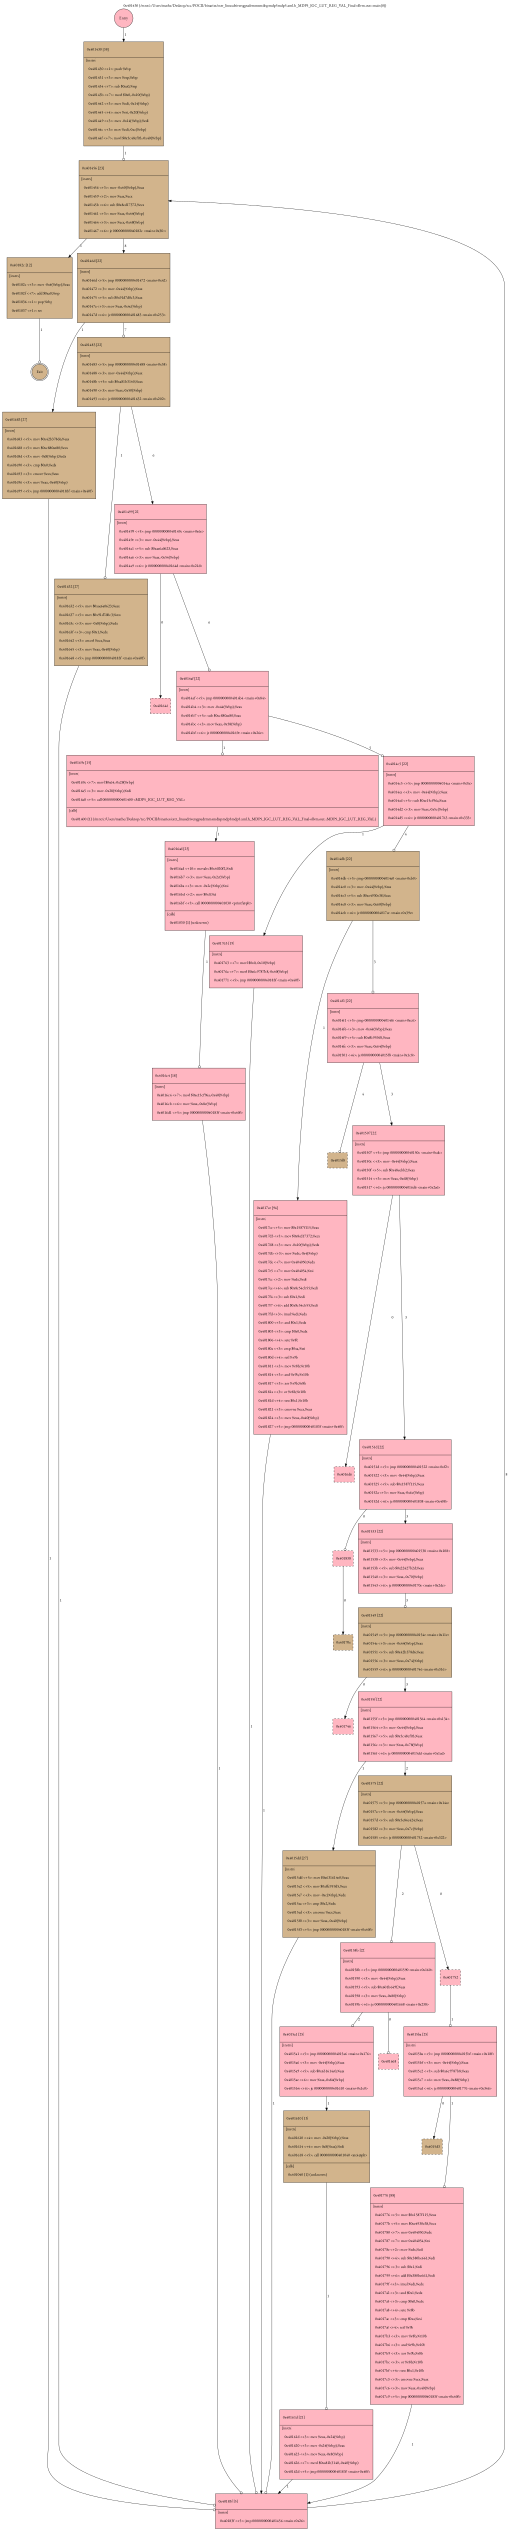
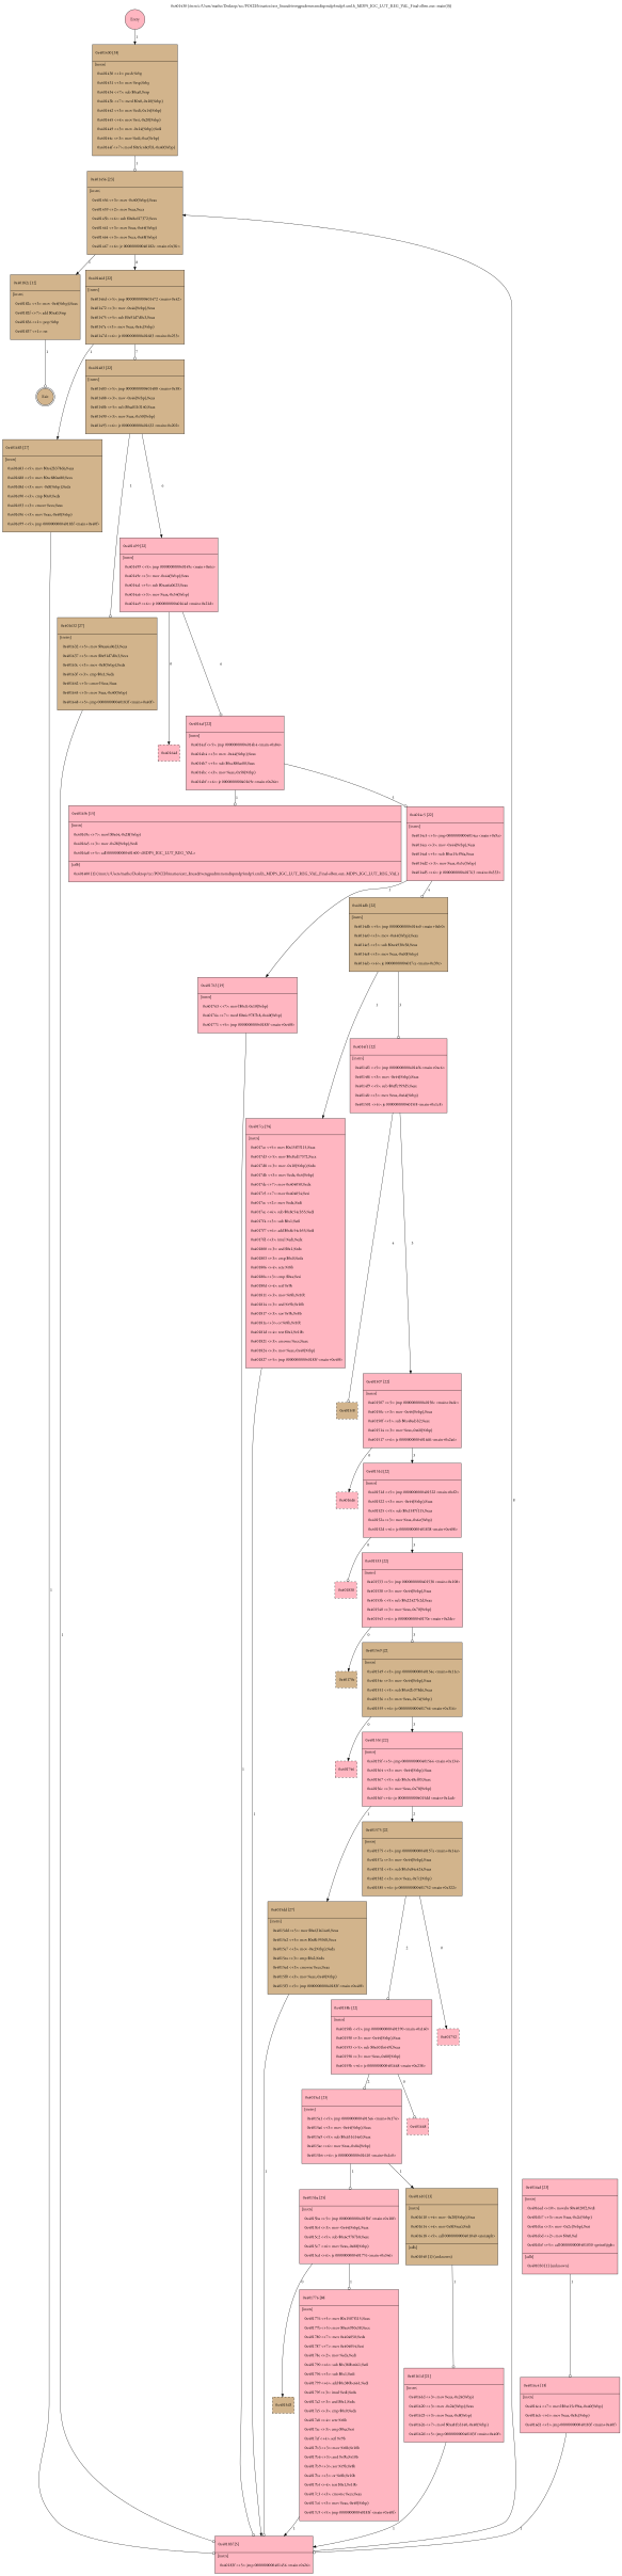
  digraph {
    fontname="EB Garamond"
    label="0x401430 (/mnt/c/Users/mathe/Desktop/tcc/POCII/binaries/extr_linuxdriversgpudrmmsmdispmdp5mdp5.xml.h_MDP5_IGC_LUT_REG_VAL_Final-ollvm.out::main(0))"
    labelloc=t
    node [fillcolor=lightpink fontname="EB Garamond" shape=record style=filled]
    edge [arrowhead=normal fontname="EB Garamond"]
    Entry [height=0.3 shape=circle width=0.3]
    n2 [fillcolor=tan label="{\n     0x401430 [38]\l\n     | [instrs]\l\n     &nbsp;&nbsp;0x401430 \<+1\>: push %rbp\l\n     &nbsp;&nbsp;0x401431 \<+3\>: mov %rsp,%rbp\l\n     &nbsp;&nbsp;0x401434 \<+7\>: sub $0xa0,%rsp\l\n     &nbsp;&nbsp;0x40143b \<+7\>: movl $0x0,-0x10(%rbp)\l\n     &nbsp;&nbsp;0x401442 \<+3\>: mov %edi,-0x14(%rbp)\l\n     &nbsp;&nbsp;0x401445 \<+4\>: mov %rsi,-0x20(%rbp)\l\n     &nbsp;&nbsp;0x401449 \<+3\>: mov -0x14(%rbp),%edi\l\n     &nbsp;&nbsp;0x40144c \<+3\>: mov %edi,-0xc(%rbp)\l\n     &nbsp;&nbsp;0x40144f \<+7\>: movl $0x5c48cf03,-0x40(%rbp)\l\n  }"]
    n3 [fillcolor=tan label="{\n     0x401456 [23]\l\n     | [instrs]\l\n     &nbsp;&nbsp;0x401456 \<+3\>: mov -0x40(%rbp),%eax\l\n     &nbsp;&nbsp;0x401459 \<+2\>: mov %eax,%ecx\l\n     &nbsp;&nbsp;0x40145b \<+6\>: sub $0x8cd17372,%ecx\l\n     &nbsp;&nbsp;0x401461 \<+3\>: mov %eax,-0x44(%rbp)\l\n     &nbsp;&nbsp;0x401464 \<+3\>: mov %ecx,-0x48(%rbp)\l\n     &nbsp;&nbsp;0x401467 \<+6\>: je 000000000040182c \<main+0x3fc\>\l\n  }"]
    n4 [fillcolor=tan label="{\n     0x40182c [12]\l\n     | [instrs]\l\n     &nbsp;&nbsp;0x40182c \<+3\>: mov -0x4(%rbp),%eax\l\n     &nbsp;&nbsp;0x40182f \<+7\>: add $0xa0,%rsp\l\n     &nbsp;&nbsp;0x401836 \<+1\>: pop %rbp\l\n     &nbsp;&nbsp;0x401837 \<+1\>: ret\l\n  }"]
    n5 [fillcolor=tan label="{\n     0x40146d [22]\l\n     | [instrs]\l\n     &nbsp;&nbsp;0x40146d \<+5\>: jmp 0000000000401472 \<main+0x42\>\l\n     &nbsp;&nbsp;0x401472 \<+3\>: mov -0x44(%rbp),%eax\l\n     &nbsp;&nbsp;0x401475 \<+5\>: sub $0x91d7d0c3,%eax\l\n     &nbsp;&nbsp;0x40147a \<+3\>: mov %eax,-0x4c(%rbp)\l\n     &nbsp;&nbsp;0x40147d \<+6\>: je 0000000000401683 \<main+0x253\>\l\n  }"]
    Exit [fillcolor=tan height=0.3 peripheries=2 shape=circle width=0.3]
    n7 [fillcolor=tan label="{\n     0x401683 [27]\l\n     | [instrs]\l\n     &nbsp;&nbsp;0x401683 \<+5\>: mov $0x42b378d6,%eax\l\n     &nbsp;&nbsp;0x401688 \<+5\>: mov $0xc880ae80,%ecx\l\n     &nbsp;&nbsp;0x40168d \<+3\>: mov -0x8(%rbp),%edx\l\n     &nbsp;&nbsp;0x401690 \<+3\>: cmp $0x0,%edx\l\n     &nbsp;&nbsp;0x401693 \<+3\>: cmove %ecx,%eax\l\n     &nbsp;&nbsp;0x401696 \<+3\>: mov %eax,-0x40(%rbp)\l\n     &nbsp;&nbsp;0x401699 \<+5\>: jmp 000000000040183f \<main+0x40f\>\l\n  }"]
    n8 [fillcolor=tan label="{\n     0x401483 [22]\l\n     | [instrs]\l\n     &nbsp;&nbsp;0x401483 \<+5\>: jmp 0000000000401488 \<main+0x58\>\l\n     &nbsp;&nbsp;0x401488 \<+3\>: mov -0x44(%rbp),%eax\l\n     &nbsp;&nbsp;0x40148b \<+5\>: sub $0xa81b3140,%eax\l\n     &nbsp;&nbsp;0x401490 \<+3\>: mov %eax,-0x50(%rbp)\l\n     &nbsp;&nbsp;0x401493 \<+6\>: je 0000000000401632 \<main+0x202\>\l\n  }"]
    n9 [label="{\n     0x40183f [5]\l\n     | [instrs]\l\n     &nbsp;&nbsp;0x40183f \<+5\>: jmp 0000000000401456 \<main+0x26\>\l\n  }"]
    n10 [fillcolor=tan label="{\n     0x401632 [27]\l\n     | [instrs]\l\n     &nbsp;&nbsp;0x401632 \<+5\>: mov $0xae6a0623,%eax\l\n     &nbsp;&nbsp;0x401637 \<+5\>: mov $0x91d7d0c3,%ecx\l\n     &nbsp;&nbsp;0x40163c \<+3\>: mov -0x8(%rbp),%edx\l\n     &nbsp;&nbsp;0x40163f \<+3\>: cmp $0x1,%edx\l\n     &nbsp;&nbsp;0x401642 \<+3\>: cmovl %ecx,%eax\l\n     &nbsp;&nbsp;0x401645 \<+3\>: mov %eax,-0x40(%rbp)\l\n     &nbsp;&nbsp;0x401648 \<+5\>: jmp 000000000040183f \<main+0x40f\>\l\n  }"]
    n11 [label="{\n     0x401499 [22]\l\n     | [instrs]\l\n     &nbsp;&nbsp;0x401499 \<+5\>: jmp 000000000040149e \<main+0x6e\>\l\n     &nbsp;&nbsp;0x40149e \<+3\>: mov -0x44(%rbp),%eax\l\n     &nbsp;&nbsp;0x4014a1 \<+5\>: sub $0xae6a0623,%eax\l\n     &nbsp;&nbsp;0x4014a6 \<+3\>: mov %eax,-0x54(%rbp)\l\n     &nbsp;&nbsp;0x4014a9 \<+6\>: je 000000000040164d \<main+0x21d\>\l\n  }"]
    n12 [label="{\n     0x40164d\l\n  }" style="dashed,filled"]
    n13 [label="{\n     0x4014af [22]\l\n     | [instrs]\l\n     &nbsp;&nbsp;0x4014af \<+5\>: jmp 00000000004014b4 \<main+0x84\>\l\n     &nbsp;&nbsp;0x4014b4 \<+3\>: mov -0x44(%rbp),%eax\l\n     &nbsp;&nbsp;0x4014b7 \<+5\>: sub $0xc880ae80,%eax\l\n     &nbsp;&nbsp;0x4014bc \<+3\>: mov %eax,-0x58(%rbp)\l\n     &nbsp;&nbsp;0x4014bf \<+6\>: je 000000000040169e \<main+0x26e\>\l\n  }"]
    n14 [fillcolor=tan label="{\n     0x4015d3\l\n  }" style="dashed,filled"]
    n15 [label="{\n     0x40169e [15]\l\n     | [instrs]\l\n     &nbsp;&nbsp;0x40169e \<+7\>: movl $0x64,-0x28(%rbp)\l\n     &nbsp;&nbsp;0x4016a5 \<+3\>: mov -0x28(%rbp),%edi\l\n     &nbsp;&nbsp;0x4016a8 \<+5\>: call 0000000000401400 \<MDP5_IGC_LUT_REG_VAL\>\l\n     | [calls]\l\n     &nbsp;&nbsp;0x401400 \{1\} (/mnt/c/Users/mathe/Desktop/tcc/POCII/binaries/extr_linuxdriversgpudrmmsmdispmdp5mdp5.xml.h_MDP5_IGC_LUT_REG_VAL_Final-ollvm.out::MDP5_IGC_LUT_REG_VAL)\l\n  }"]
    n16 [label="{\n     0x4014c5 [22]\l\n     | [instrs]\l\n     &nbsp;&nbsp;0x4014c5 \<+5\>: jmp 00000000004014ca \<main+0x9a\>\l\n     &nbsp;&nbsp;0x4014ca \<+3\>: mov -0x44(%rbp),%eax\l\n     &nbsp;&nbsp;0x4014cd \<+5\>: sub $0xe15cf96a,%eax\l\n     &nbsp;&nbsp;0x4014d2 \<+3\>: mov %eax,-0x5c(%rbp)\l\n     &nbsp;&nbsp;0x4014d5 \<+6\>: je 0000000000401763 \<main+0x333\>\l\n  }"]
    n17 [label="{\n     0x401776 [88]\l\n     | [instrs]\l\n     &nbsp;&nbsp;0x401776 \<+5\>: mov $0x1587f115,%eax\l\n     &nbsp;&nbsp;0x40177b \<+5\>: mov $0xe4930e38,%ecx\l\n     &nbsp;&nbsp;0x401780 \<+7\>: mov 0x404050,%edx\l\n     &nbsp;&nbsp;0x401787 \<+7\>: mov 0x404054,%esi\l\n     &nbsp;&nbsp;0x40178e \<+2\>: mov %edx,%edi\l\n     &nbsp;&nbsp;0x401790 \<+6\>: sub $0x380be661,%edi\l\n     &nbsp;&nbsp;0x401796 \<+3\>: sub $0x1,%edi\l\n     &nbsp;&nbsp;0x401799 \<+6\>: add $0x380be661,%edi\l\n     &nbsp;&nbsp;0x40179f \<+3\>: imul %edi,%edx\l\n     &nbsp;&nbsp;0x4017a2 \<+3\>: and $0x1,%edx\l\n     &nbsp;&nbsp;0x4017a5 \<+3\>: cmp $0x0,%edx\l\n     &nbsp;&nbsp;0x4017a8 \<+4\>: sete %r8b\l\n     &nbsp;&nbsp;0x4017ac \<+3\>: cmp $0xa,%esi\l\n     &nbsp;&nbsp;0x4017af \<+4\>: setl %r9b\l\n     &nbsp;&nbsp;0x4017b3 \<+3\>: mov %r8b,%r10b\l\n     &nbsp;&nbsp;0x4017b6 \<+3\>: and %r9b,%r10b\l\n     &nbsp;&nbsp;0x4017b9 \<+3\>: xor %r9b,%r8b\l\n     &nbsp;&nbsp;0x4017bc \<+3\>: or %r8b,%r10b\l\n     &nbsp;&nbsp;0x4017bf \<+4\>: test $0x1,%r10b\l\n     &nbsp;&nbsp;0x4017c3 \<+3\>: cmovne %ecx,%eax\l\n     &nbsp;&nbsp;0x4017c6 \<+3\>: mov %eax,-0x40(%rbp)\l\n     &nbsp;&nbsp;0x4017c9 \<+5\>: jmp 000000000040183f \<main+0x40f\>\l\n  }"]
    n18 [label="{\n     0x4016ad [23]\l\n     | [instrs]\l\n     &nbsp;&nbsp;0x4016ad \<+10\>: movabs $0x4020f2,%rdi\l\n     &nbsp;&nbsp;0x4016b7 \<+3\>: mov %eax,-0x2c(%rbp)\l\n     &nbsp;&nbsp;0x4016ba \<+3\>: mov -0x2c(%rbp),%esi\l\n     &nbsp;&nbsp;0x4016bd \<+2\>: mov $0x0,%al\l\n     &nbsp;&nbsp;0x4016bf \<+5\>: call 0000000000401030 \<printf@plt\>\l\n     | [calls]\l\n     &nbsp;&nbsp;0x401030 \{1\} (unknown)\l\n  }"]
    n19 [label="{\n     0x401763 [19]\l\n     | [instrs]\l\n     &nbsp;&nbsp;0x401763 \<+7\>: movl $0x0,-0x10(%rbp)\l\n     &nbsp;&nbsp;0x40176a \<+7\>: movl $0x6c9787b8,-0x40(%rbp)\l\n     &nbsp;&nbsp;0x401771 \<+5\>: jmp 000000000040183f \<main+0x40f\>\l\n  }"]
    n20 [fillcolor=tan label="{\n     0x4014db [22]\l\n     | [instrs]\l\n     &nbsp;&nbsp;0x4014db \<+5\>: jmp 00000000004014e0 \<main+0xb0\>\l\n     &nbsp;&nbsp;0x4014e0 \<+3\>: mov -0x44(%rbp),%eax\l\n     &nbsp;&nbsp;0x4014e3 \<+5\>: sub $0xe4930e38,%eax\l\n     &nbsp;&nbsp;0x4014e8 \<+3\>: mov %eax,-0x60(%rbp)\l\n     &nbsp;&nbsp;0x4014eb \<+6\>: je 00000000004017ce \<main+0x39e\>\l\n  }"]
    n21 [label="{\n     0x4016c4 [18]\l\n     | [instrs]\l\n     &nbsp;&nbsp;0x4016c4 \<+7\>: movl $0xe15cf96a,-0x40(%rbp)\l\n     &nbsp;&nbsp;0x4016cb \<+6\>: mov %eax,-0x8c(%rbp)\l\n     &nbsp;&nbsp;0x4016d1 \<+5\>: jmp 000000000040183f \<main+0x40f\>\l\n  }"]
    n22 [label="{\n     0x4017ce [94]\l\n     | [instrs]\l\n     &nbsp;&nbsp;0x4017ce \<+5\>: mov $0x1587f115,%eax\l\n     &nbsp;&nbsp;0x4017d3 \<+5\>: mov $0x8cd17372,%ecx\l\n     &nbsp;&nbsp;0x4017d8 \<+3\>: mov -0x10(%rbp),%edx\l\n     &nbsp;&nbsp;0x4017db \<+3\>: mov %edx,-0x4(%rbp)\l\n     &nbsp;&nbsp;0x4017de \<+7\>: mov 0x404050,%edx\l\n     &nbsp;&nbsp;0x4017e5 \<+7\>: mov 0x404054,%esi\l\n     &nbsp;&nbsp;0x4017ec \<+2\>: mov %edx,%edi\l\n     &nbsp;&nbsp;0x4017ee \<+6\>: sub $0x8c54cb55,%edi\l\n     &nbsp;&nbsp;0x4017f4 \<+3\>: sub $0x1,%edi\l\n     &nbsp;&nbsp;0x4017f7 \<+6\>: add $0x8c54cb55,%edi\l\n     &nbsp;&nbsp;0x4017fd \<+3\>: imul %edi,%edx\l\n     &nbsp;&nbsp;0x401800 \<+3\>: and $0x1,%edx\l\n     &nbsp;&nbsp;0x401803 \<+3\>: cmp $0x0,%edx\l\n     &nbsp;&nbsp;0x401806 \<+4\>: sete %r8b\l\n     &nbsp;&nbsp;0x40180a \<+3\>: cmp $0xa,%esi\l\n     &nbsp;&nbsp;0x40180d \<+4\>: setl %r9b\l\n     &nbsp;&nbsp;0x401811 \<+3\>: mov %r8b,%r10b\l\n     &nbsp;&nbsp;0x401814 \<+3\>: and %r9b,%r10b\l\n     &nbsp;&nbsp;0x401817 \<+3\>: xor %r9b,%r8b\l\n     &nbsp;&nbsp;0x40181a \<+3\>: or %r8b,%r10b\l\n     &nbsp;&nbsp;0x40181d \<+4\>: test $0x1,%r10b\l\n     &nbsp;&nbsp;0x401821 \<+3\>: cmovne %ecx,%eax\l\n     &nbsp;&nbsp;0x401824 \<+3\>: mov %eax,-0x40(%rbp)\l\n     &nbsp;&nbsp;0x401827 \<+5\>: jmp 000000000040183f \<main+0x40f\>\l\n  }"]
    n23 [label="{\n     0x4014f1 [22]\l\n     | [instrs]\l\n     &nbsp;&nbsp;0x4014f1 \<+5\>: jmp 00000000004014f6 \<main+0xc6\>\l\n     &nbsp;&nbsp;0x4014f6 \<+3\>: mov -0x44(%rbp),%eax\l\n     &nbsp;&nbsp;0x4014f9 \<+5\>: sub $0xffc959d5,%eax\l\n     &nbsp;&nbsp;0x4014fe \<+3\>: mov %eax,-0x64(%rbp)\l\n     &nbsp;&nbsp;0x401501 \<+6\>: je 00000000004015f8 \<main+0x1c8\>\l\n  }"]
    n24 [fillcolor=tan label="{\n     0x4015f8\l\n  }" style="dashed,filled"]
    n25 [label="{\n     0x401507 [22]\l\n     | [instrs]\l\n     &nbsp;&nbsp;0x401507 \<+5\>: jmp 000000000040150c \<main+0xdc\>\l\n     &nbsp;&nbsp;0x40150c \<+3\>: mov -0x44(%rbp),%eax\l\n     &nbsp;&nbsp;0x40150f \<+5\>: sub $0x48eebb2,%eax\l\n     &nbsp;&nbsp;0x401514 \<+3\>: mov %eax,-0x68(%rbp)\l\n     &nbsp;&nbsp;0x401517 \<+6\>: je 00000000004016d6 \<main+0x2a6\>\l\n  }"]
    n26 [label="{\n     0x40161d [21]\l\n     | [instrs]\l\n     &nbsp;&nbsp;0x40161d \<+3\>: mov %eax,-0x24(%rbp)\l\n     &nbsp;&nbsp;0x401620 \<+3\>: mov -0x24(%rbp),%eax\l\n     &nbsp;&nbsp;0x401623 \<+3\>: mov %eax,-0x8(%rbp)\l\n     &nbsp;&nbsp;0x401626 \<+7\>: movl $0xa81b3140,-0x40(%rbp)\l\n     &nbsp;&nbsp;0x40162d \<+5\>: jmp 000000000040183f \<main+0x40f\>\l\n  }"]
    n27 [label="{\n     0x4016d6\l\n  }" style="dashed,filled"]
    n28 [label="{\n     0x40151d [22]\l\n     | [instrs]\l\n     &nbsp;&nbsp;0x40151d \<+5\>: jmp 0000000000401522 \<main+0xf2\>\l\n     &nbsp;&nbsp;0x401522 \<+3\>: mov -0x44(%rbp),%eax\l\n     &nbsp;&nbsp;0x401525 \<+5\>: sub $0x1587f115,%eax\l\n     &nbsp;&nbsp;0x40152a \<+3\>: mov %eax,-0x6c(%rbp)\l\n     &nbsp;&nbsp;0x40152d \<+6\>: je 0000000000401838 \<main+0x408\>\l\n  }"]
    n29 [label="{\n     0x4015ba [25]\l\n     | [instrs]\l\n     &nbsp;&nbsp;0x4015ba \<+5\>: jmp 00000000004015bf \<main+0x18f\>\l\n     &nbsp;&nbsp;0x4015bf \<+3\>: mov -0x44(%rbp),%eax\l\n     &nbsp;&nbsp;0x4015c2 \<+5\>: sub $0x6c9787b8,%eax\l\n     &nbsp;&nbsp;0x4015c7 \<+6\>: mov %eax,-0x88(%rbp)\l\n     &nbsp;&nbsp;0x4015cd \<+6\>: je 0000000000401776 \<main+0x346\>\l\n  }"]
    n30 [label="{\n     0x401838\l\n  }" style="dashed,filled"]
    n31 [label="{\n     0x401533 [22]\l\n     | [instrs]\l\n     &nbsp;&nbsp;0x401533 \<+5\>: jmp 0000000000401538 \<main+0x108\>\l\n     &nbsp;&nbsp;0x401538 \<+3\>: mov -0x44(%rbp),%eax\l\n     &nbsp;&nbsp;0x40153b \<+5\>: sub $0x22427b2d,%eax\l\n     &nbsp;&nbsp;0x401540 \<+3\>: mov %eax,-0x70(%rbp)\l\n     &nbsp;&nbsp;0x401543 \<+6\>: je 000000000040170e \<main+0x2de\>\l\n  }"]
    n32 [fillcolor=tan label="{\n     0x401610 [13]\l\n     | [instrs]\l\n     &nbsp;&nbsp;0x401610 \<+4\>: mov -0x20(%rbp),%rax\l\n     &nbsp;&nbsp;0x401614 \<+4\>: mov 0x8(%rax),%rdi\l\n     &nbsp;&nbsp;0x401618 \<+5\>: call 0000000000401040 \<atoi@plt\>\l\n     | [calls]\l\n     &nbsp;&nbsp;0x401040 \{1\} (unknown)\l\n  }"]
    n33 [fillcolor=tan label="{\n     0x40170e\l\n  }" style="dashed,filled"]
    n34 [fillcolor=tan label="{\n     0x401549 [22]\l\n     | [instrs]\l\n     &nbsp;&nbsp;0x401549 \<+5\>: jmp 000000000040154e \<main+0x11e\>\l\n     &nbsp;&nbsp;0x40154e \<+3\>: mov -0x44(%rbp),%eax\l\n     &nbsp;&nbsp;0x401551 \<+5\>: sub $0x42b378d6,%eax\l\n     &nbsp;&nbsp;0x401556 \<+3\>: mov %eax,-0x74(%rbp)\l\n     &nbsp;&nbsp;0x401559 \<+6\>: je 0000000000401746 \<main+0x316\>\l\n  }"]
    n35 [label="{\n     0x4015a1 [25]\l\n     | [instrs]\l\n     &nbsp;&nbsp;0x4015a1 \<+5\>: jmp 00000000004015a6 \<main+0x176\>\l\n     &nbsp;&nbsp;0x4015a6 \<+3\>: mov -0x44(%rbp),%eax\l\n     &nbsp;&nbsp;0x4015a9 \<+5\>: sub $0x631614e0,%eax\l\n     &nbsp;&nbsp;0x4015ae \<+6\>: mov %eax,-0x84(%rbp)\l\n     &nbsp;&nbsp;0x4015b4 \<+6\>: je 0000000000401610 \<main+0x1e0\>\l\n  }"]
    n36 [label="{\n     0x401746\l\n  }" style="dashed,filled"]
    n37 [label="{\n     0x40155f [22]\l\n     | [instrs]\l\n     &nbsp;&nbsp;0x40155f \<+5\>: jmp 0000000000401564 \<main+0x134\>\l\n     &nbsp;&nbsp;0x401564 \<+3\>: mov -0x44(%rbp),%eax\l\n     &nbsp;&nbsp;0x401567 \<+5\>: sub $0x5c48cf03,%eax\l\n     &nbsp;&nbsp;0x40156c \<+3\>: mov %eax,-0x78(%rbp)\l\n     &nbsp;&nbsp;0x40156f \<+6\>: je 00000000004015dd \<main+0x1ad\>\l\n  }"]
    n38 [label="{\n     0x401668\l\n  }" style="dashed,filled"]
    n39 [fillcolor=tan label="{\n     0x4015dd [27]\l\n     | [instrs]\l\n     &nbsp;&nbsp;0x4015dd \<+5\>: mov $0x631614e0,%eax\l\n     &nbsp;&nbsp;0x4015e2 \<+5\>: mov $0xffc959d5,%ecx\l\n     &nbsp;&nbsp;0x4015e7 \<+3\>: mov -0xc(%rbp),%edx\l\n     &nbsp;&nbsp;0x4015ea \<+3\>: cmp $0x2,%edx\l\n     &nbsp;&nbsp;0x4015ed \<+3\>: cmovne %ecx,%eax\l\n     &nbsp;&nbsp;0x4015f0 \<+3\>: mov %eax,-0x40(%rbp)\l\n     &nbsp;&nbsp;0x4015f3 \<+5\>: jmp 000000000040183f \<main+0x40f\>\l\n  }"]
    n40 [fillcolor=tan label="{\n     0x401575 [22]\l\n     | [instrs]\l\n     &nbsp;&nbsp;0x401575 \<+5\>: jmp 000000000040157a \<main+0x14a\>\l\n     &nbsp;&nbsp;0x40157a \<+3\>: mov -0x44(%rbp),%eax\l\n     &nbsp;&nbsp;0x40157d \<+5\>: sub $0x5e84c424,%eax\l\n     &nbsp;&nbsp;0x401582 \<+3\>: mov %eax,-0x7c(%rbp)\l\n     &nbsp;&nbsp;0x401585 \<+6\>: je 0000000000401752 \<main+0x322\>\l\n  }"]
    n41 [label="{\n     0x40158b [22]\l\n     | [instrs]\l\n     &nbsp;&nbsp;0x40158b \<+5\>: jmp 0000000000401590 \<main+0x160\>\l\n     &nbsp;&nbsp;0x401590 \<+3\>: mov -0x44(%rbp),%eax\l\n     &nbsp;&nbsp;0x401593 \<+5\>: sub $0x601b649f,%eax\l\n     &nbsp;&nbsp;0x401598 \<+3\>: mov %eax,-0x80(%rbp)\l\n     &nbsp;&nbsp;0x40159b \<+6\>: je 0000000000401668 \<main+0x238\>\l\n  }"]
    n42 [label="{\n     0x401752\l\n  }" style="dashed,filled"]
    Entry -> n2 [label=" 1"]
    n2 -> n3 [arrowhead=odot label=" 1"]
    n3 -> n4 [label=" 1"]
    n3 -> n5 [label=" 8"]
    n4 -> Exit [arrowhead=odot label=" 1"]
    n5 -> n7 [label=" 1"]
    n5 -> n8 [arrowhead=odot label=" 7"]
    n7 -> n9 [arrowhead=odot label=" 1"]
    n8 -> n10 [arrowhead=odot label=" 1"]
    n8 -> n11 [label=" 6"]
    n9 -> n3 [label=" 8"]
    n10 -> n9 [arrowhead=odot label=" 1"]
    n11 -> n12 [label=" 0"]
    n11 -> n13 [arrowhead=odot label=" 6"]
    n13 -> n15 [arrowhead=odot label=" 1"]
    n13 -> n16 [arrowhead=odot label=" 5"]
-   n15 -> n18 [label=" 1"]
    n16 -> n19 [label=" 1"]
    n16 -> n20 [arrowhead=odot label=" 4"]
    n17 -> n9 [label=" 1"]
    n18 -> n21 [arrowhead=odot label=" 1"]
    n19 -> n9 [arrowhead=odot label=" 1"]
    n20 -> n22 [label=" 1"]
    n20 -> n23 [arrowhead=odot label=" 3"]
    n21 -> n9 [arrowhead=odot label=" 1"]
    n22 -> n9 [label=" 1"]
    n23 -> n24 [arrowhead=odot label=" 4"]
    n23 -> n25 [label=" 3"]
    n25 -> n27 [label=" 0"]
    n25 -> n28 [label=" 3"]
    n26 -> n9 [label=" 1"]
    n28 -> n30 [arrowhead=odot label=" 0"]
    n28 -> n31 [label=" 3"]
    n29 -> n14 [label=" 0"]
    n29 -> n17 [arrowhead=odot label=" 1"]
-   n30 -> n33 [label=" 0"]
+   n31 -> n33 [label=" 0"]
    n31 -> n34 [arrowhead=odot label=" 3"]
    n32 -> n26 [arrowhead=odot label=" 1"]
    n34 -> n36 [label=" 0"]
    n34 -> n37 [label=" 3"]
-   n42 -> n29 [arrowhead=odot label=" 1"]
+   n35 -> n29 [arrowhead=odot label=" 1"]
    n35 -> n32 [label=" 1"]
    n37 -> n39 [label=" 1"]
    n37 -> n40 [label=" 2"]
    n39 -> n9 [arrowhead=odot label=" 1"]
    n40 -> n41 [arrowhead=odot label=" 2"]
    n40 -> n42 [label=" 0"]
    n41 -> n35 [arrowhead=odot label=" 2"]
    n41 -> n38 [arrowhead=odot label=" 0"]
  }
